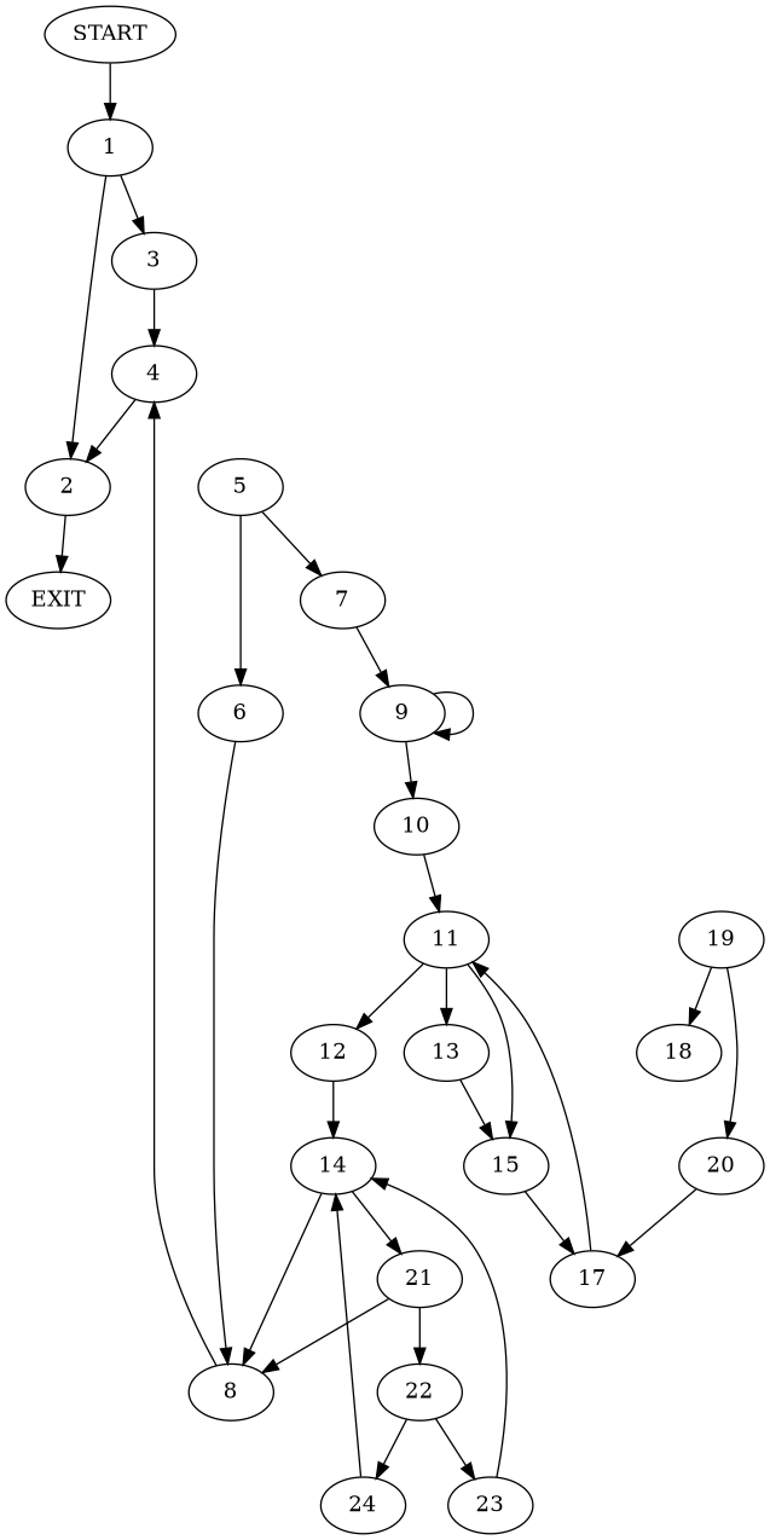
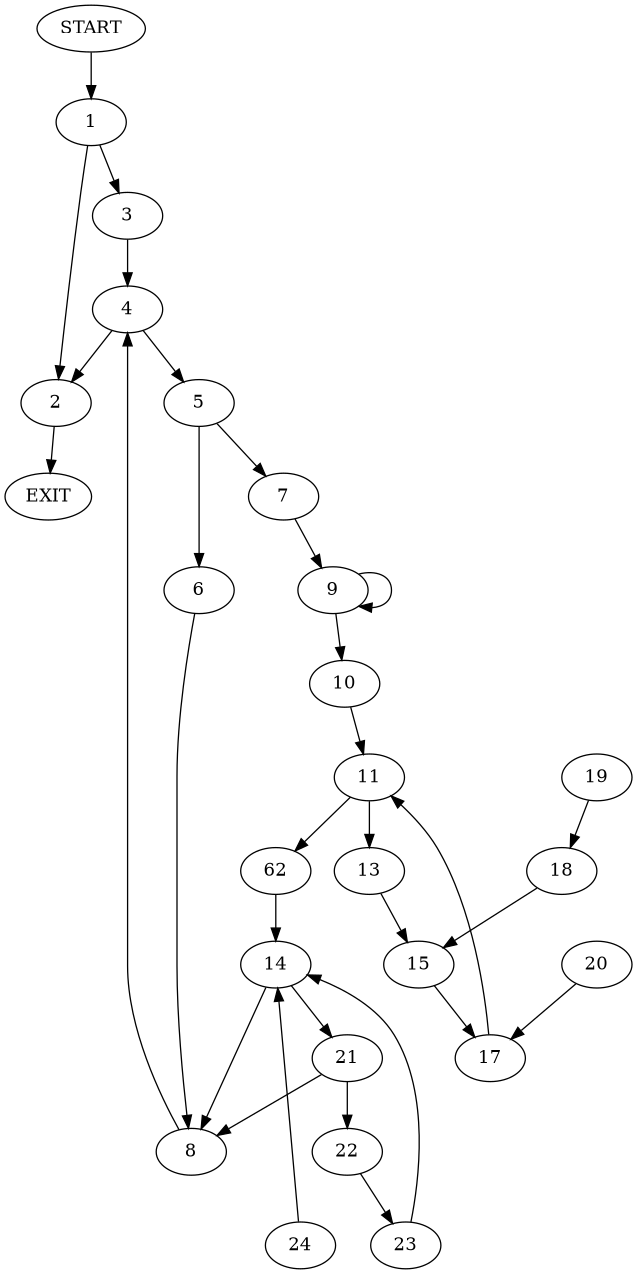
  digraph {
    n1 [label=START]
    1
    2
    3
    n5 [label=EXIT]
    4
    5
    6
    7
    8
    9
    10
    11
-   12
+   12 [label=62]
    13
    14
    15
    21
    17
    22
    18
    19
    20
    23
    24
    n1 -> 1
    1 -> 2
    1 -> 3
    2 -> n5
    3 -> 4
    4 -> 2
+   4 -> 5
    5 -> 6
    5 -> 7
    6 -> 8
    7 -> 9
    8 -> 4
    9 -> 9
    9 -> 10
    10 -> 11
    11 -> 12
    11 -> 13
    12 -> 14
    13 -> 15
    14 -> 8
    14 -> 21
    15 -> 17
    21 -> 8
    21 -> 22
    17 -> 11
    22 -> 23
-   22 -> 24
-   11 -> 15
+   18 -> 15
    19 -> 18
-   19 -> 20
    20 -> 17
    23 -> 14
    24 -> 14
  }
